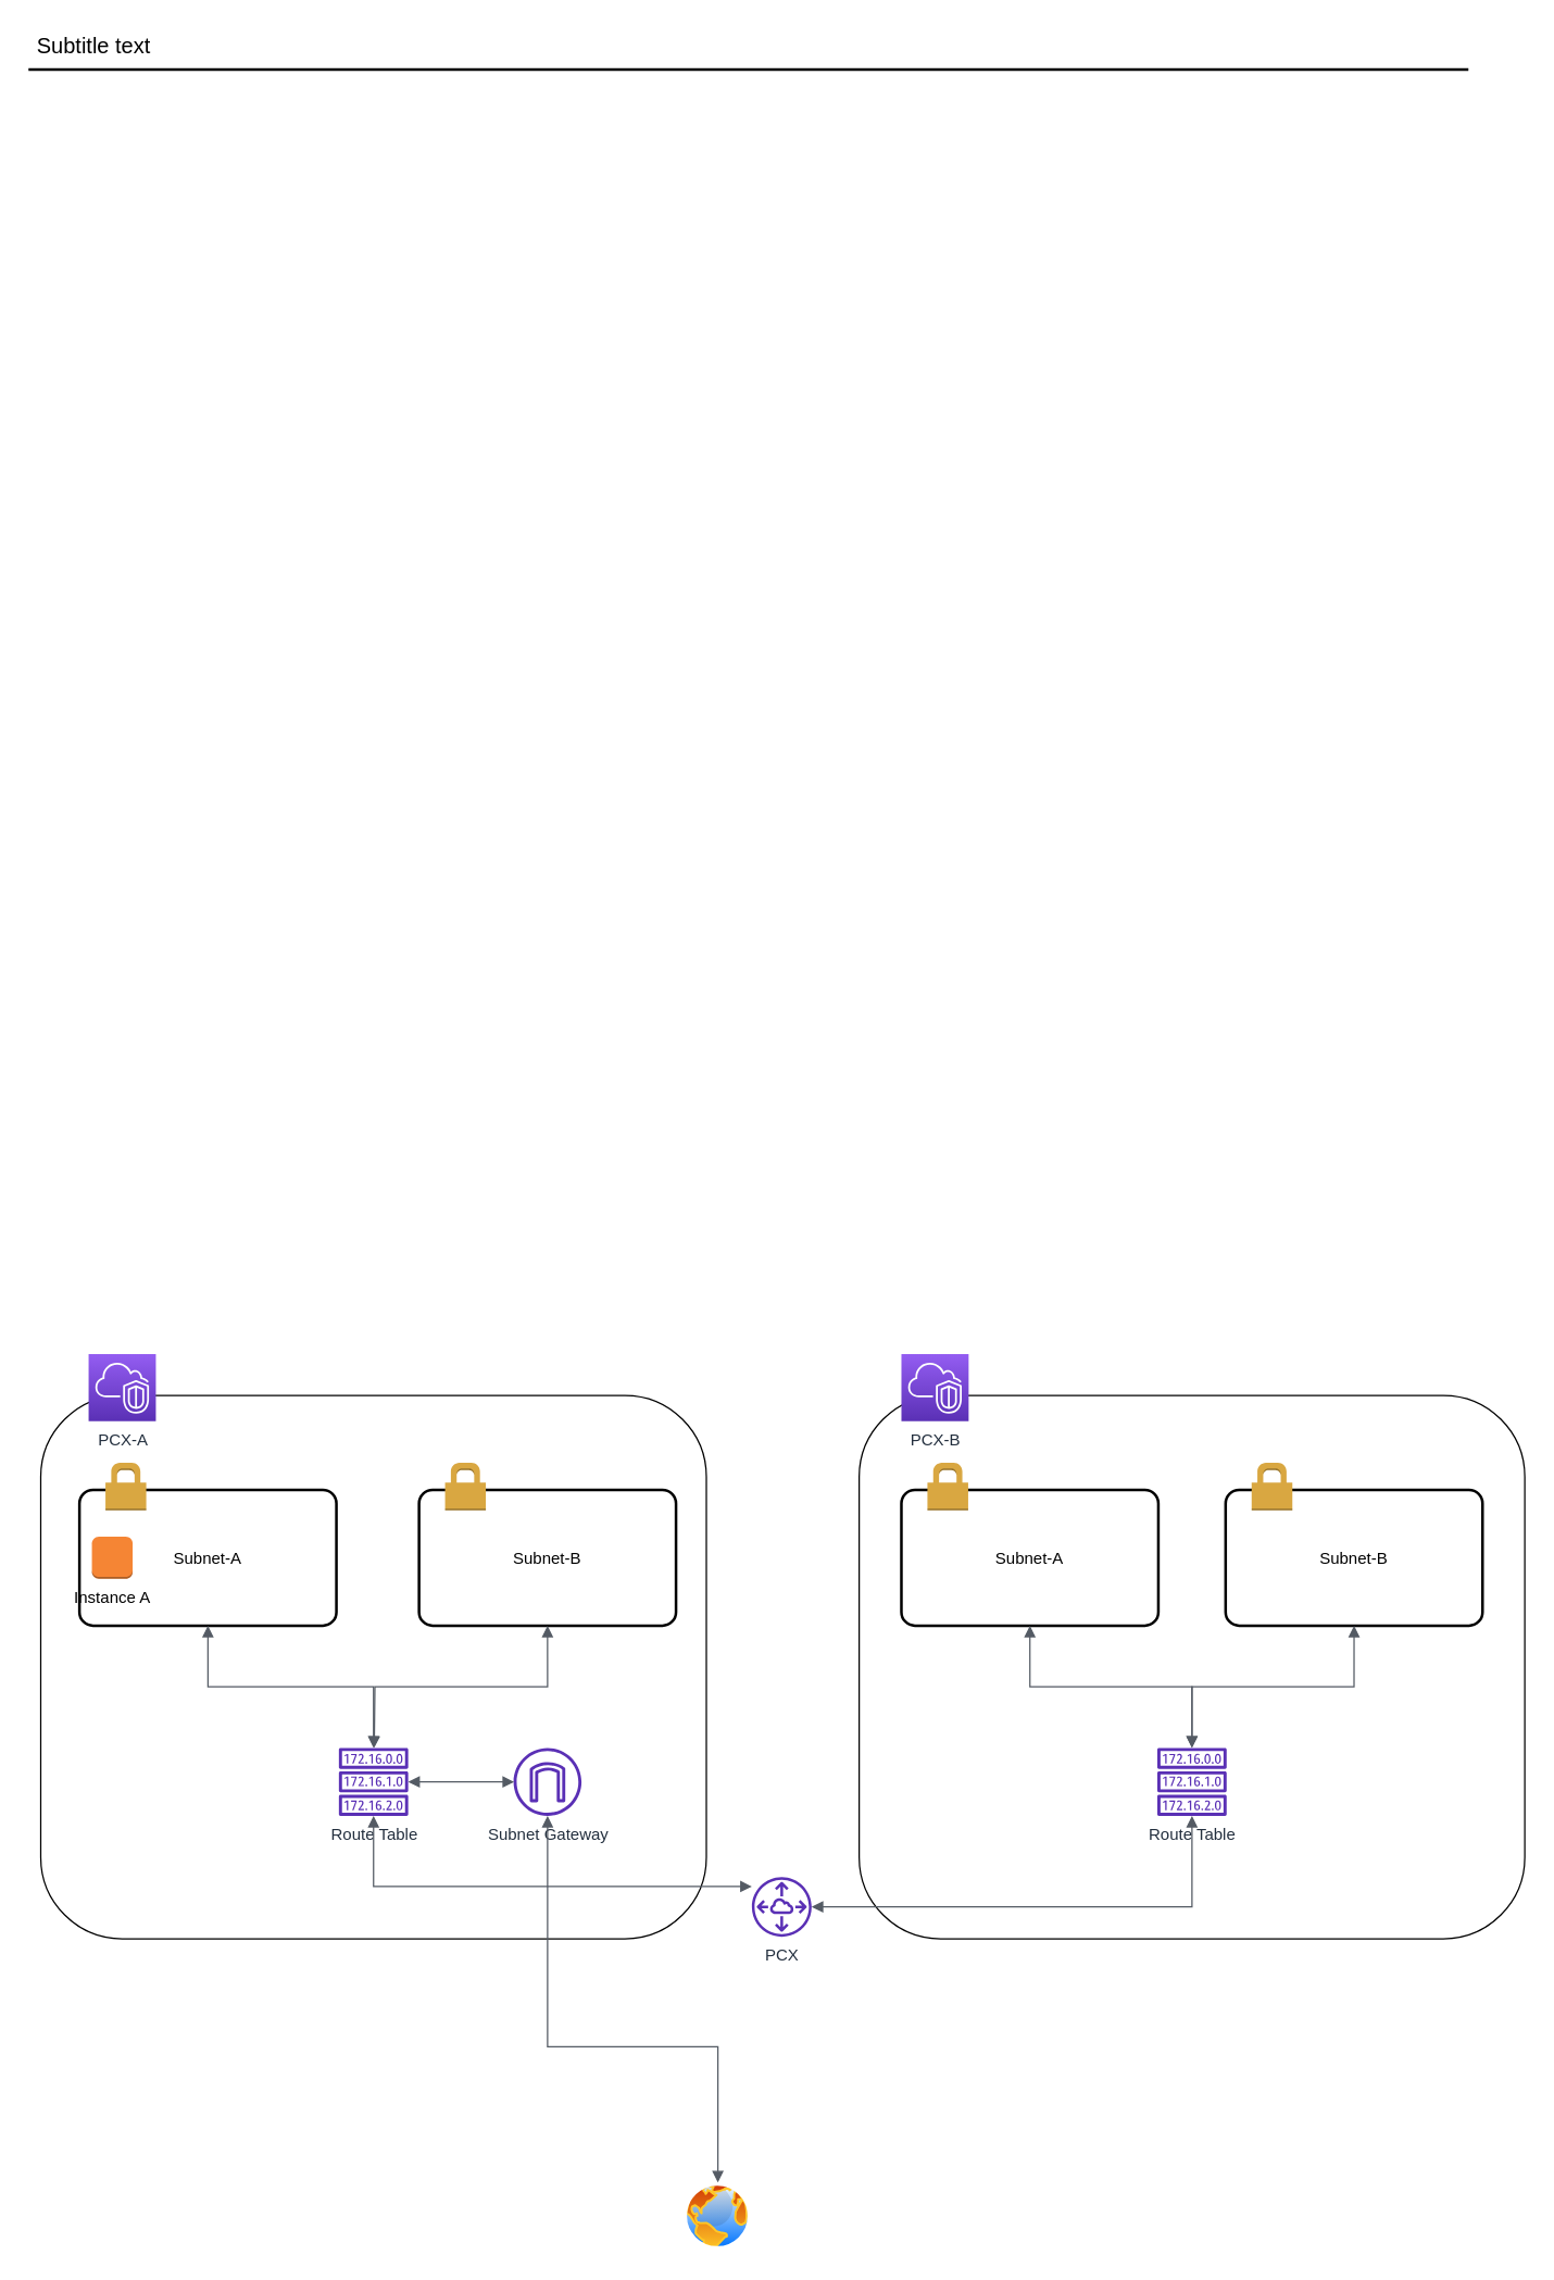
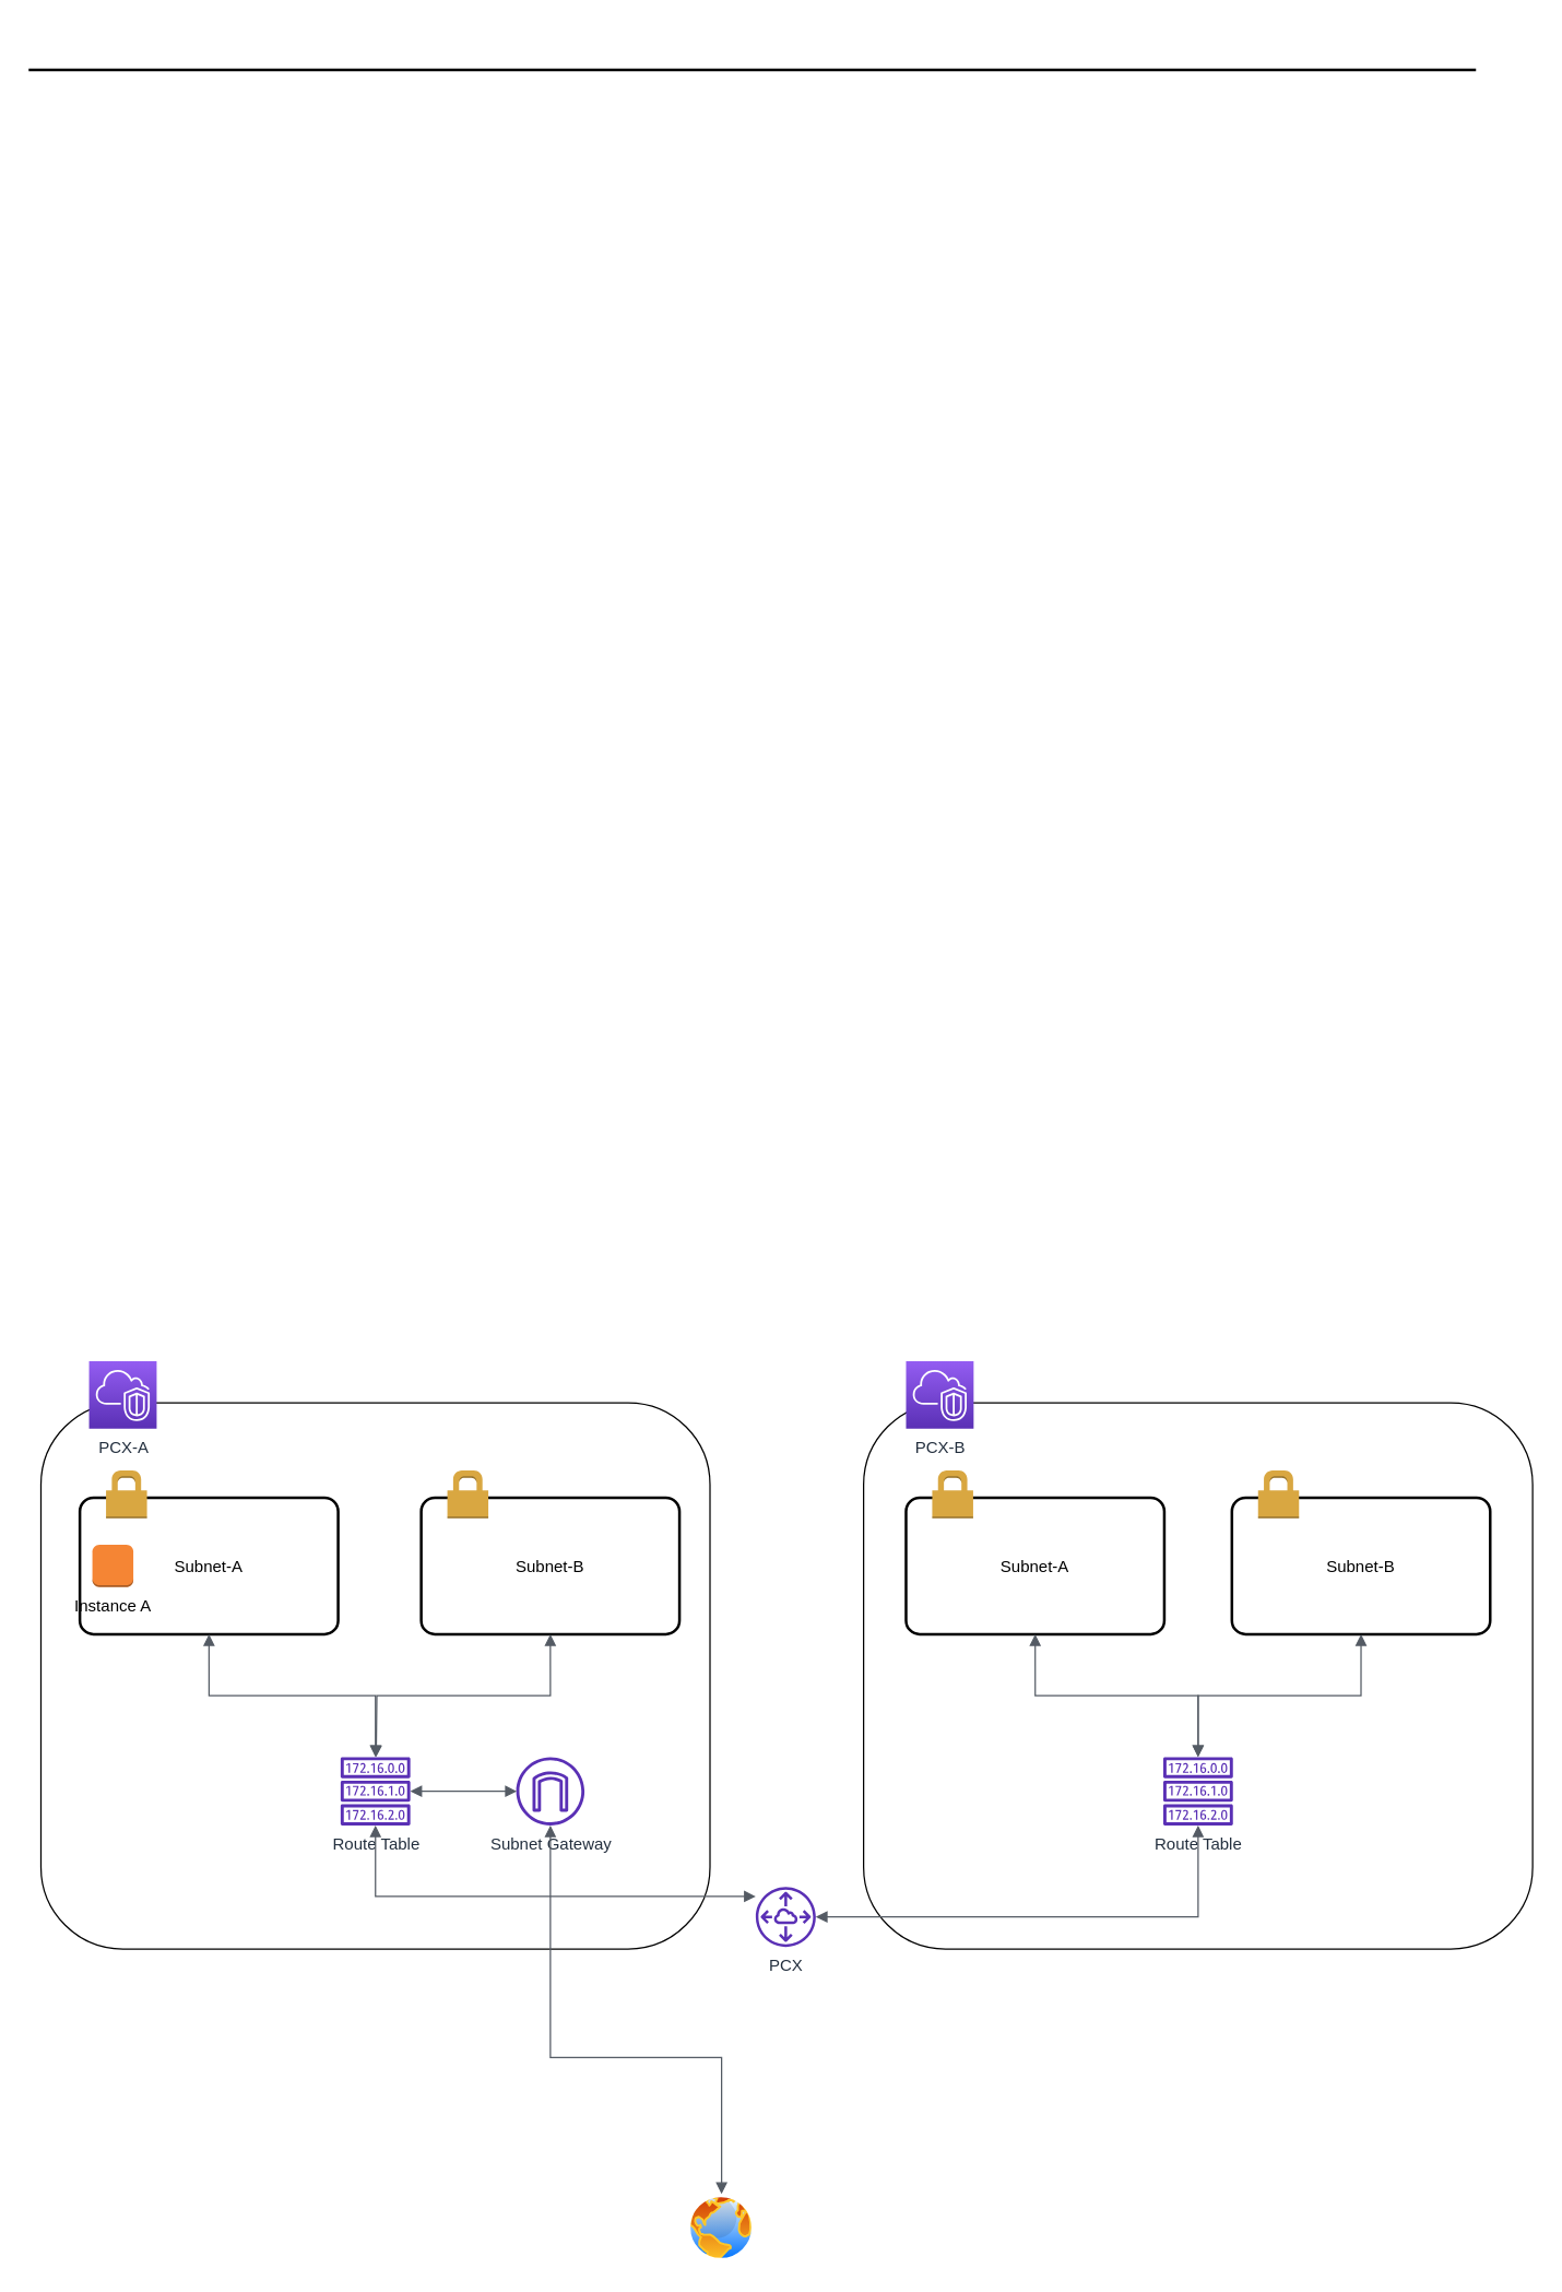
  <mxCell id="0" />
  <mxCell id="1" parent="0" />
- <mxCell id="2" value="Subtitle text&lt;br style=&quot;font-size: 16px&quot;&gt;" style="text;html=1;resizable=0;points=[];autosize=1;align=left;verticalAlign=top;spacingTop=-4;fontSize=16;" parent="1" vertex="1"><mxGeometry x="24.5" y="20.5" width="100" height="20" as="geometry" /></mxCell>
  <mxCell id="3" value="" style="line;strokeWidth=2;html=1;fontSize=14;" parent="1" vertex="1"><mxGeometry x="20.5" y="45.5" width="1060" height="10" as="geometry" /></mxCell>
  <mxCell id="4" value="" style="rounded=1;whiteSpace=wrap;html=1;" vertex="1" parent="1"><mxGeometry x="29.5" y="1026.5" width="490" height="400" as="geometry" /></mxCell>
  <mxCell id="5" value="PCX-A" style="outlineConnect=0;fontColor=#232F3E;gradientColor=#945DF2;gradientDirection=north;fillColor=#5A30B5;strokeColor=#ffffff;dashed=0;verticalLabelPosition=bottom;verticalAlign=top;align=center;html=1;fontSize=12;fontStyle=0;aspect=fixed;shape=mxgraph.aws4.resourceIcon;resIcon=mxgraph.aws4.vpc;" vertex="1" parent="1"><mxGeometry x="64.75" y="996" width="49.5" height="49.5" as="geometry" /></mxCell>
  <mxCell id="6" value="Route Table" style="outlineConnect=0;fontColor=#232F3E;gradientColor=none;fillColor=#5A30B5;strokeColor=none;dashed=0;verticalLabelPosition=bottom;verticalAlign=top;align=center;html=1;fontSize=12;fontStyle=0;aspect=fixed;pointerEvents=1;shape=mxgraph.aws4.route_table;" vertex="1" parent="1"><mxGeometry x="248.84" y="1286" width="51.32" height="50" as="geometry" /></mxCell>
  <mxCell id="7" value="&lt;div&gt;Subnet Gateway&lt;/div&gt;" style="outlineConnect=0;fontColor=#232F3E;gradientColor=none;fillColor=#5A30B5;strokeColor=none;dashed=0;verticalLabelPosition=bottom;verticalAlign=top;align=center;html=1;fontSize=12;fontStyle=0;aspect=fixed;pointerEvents=1;shape=mxgraph.aws4.internet_gateway;" vertex="1" parent="1"><mxGeometry x="377.58" y="1286" width="50" height="50" as="geometry" /></mxCell>
  <mxCell id="8" value="PCX" style="outlineConnect=0;fontColor=#232F3E;gradientColor=none;fillColor=#5A30B5;strokeColor=none;dashed=0;verticalLabelPosition=bottom;verticalAlign=top;align=center;html=1;fontSize=12;fontStyle=0;aspect=fixed;pointerEvents=1;shape=mxgraph.aws4.peering;" vertex="1" parent="1"><mxGeometry x="553" y="1381" width="44" height="44" as="geometry" /></mxCell>
  <mxCell id="9" value="" style="rounded=1;whiteSpace=wrap;html=1;" vertex="1" parent="1"><mxGeometry x="632" y="1026.5" width="490" height="400" as="geometry" /></mxCell>
  <mxCell id="10" value="PCX-B" style="outlineConnect=0;fontColor=#232F3E;gradientColor=#945DF2;gradientDirection=north;fillColor=#5A30B5;strokeColor=#ffffff;dashed=0;verticalLabelPosition=bottom;verticalAlign=top;align=center;html=1;fontSize=12;fontStyle=0;aspect=fixed;shape=mxgraph.aws4.resourceIcon;resIcon=mxgraph.aws4.vpc;" vertex="1" parent="1"><mxGeometry x="663.09" y="996" width="49.5" height="49.5" as="geometry" /></mxCell>
  <mxCell id="11" value="" style="group" vertex="1" connectable="0" parent="1"><mxGeometry x="58" y="1076" width="189.16" height="120" as="geometry" /></mxCell>
  <mxCell id="12" value="Subnet-A" style="rounded=1;arcSize=10;dashed=0;fillColor=none;gradientColor=none;strokeWidth=2;" vertex="1" parent="11"><mxGeometry y="20" width="189.16" height="100" as="geometry" /></mxCell>
  <mxCell id="13" value="" style="dashed=0;html=1;shape=mxgraph.aws3.permissions;fillColor=#D9A741;gradientColor=none;dashed=0;" vertex="1" parent="11"><mxGeometry x="19.16" width="30" height="35" as="geometry" /></mxCell>
  <mxCell id="14" value="Instance A" style="outlineConnect=0;dashed=0;verticalLabelPosition=bottom;verticalAlign=top;align=center;html=1;shape=mxgraph.aws3.instance;fillColor=#F58534;gradientColor=none;" vertex="1" parent="11"><mxGeometry x="9.16" y="54.5" width="30" height="31" as="geometry" /></mxCell>
  <mxCell id="15" value="" style="group" vertex="1" connectable="0" parent="1"><mxGeometry x="308" y="1076" width="189.16" height="120" as="geometry" /></mxCell>
  <mxCell id="16" value="Subnet-B" style="rounded=1;arcSize=10;dashed=0;fillColor=none;gradientColor=none;strokeWidth=2;" vertex="1" parent="15"><mxGeometry y="20" width="189.16" height="100" as="geometry" /></mxCell>
  <mxCell id="17" value="" style="dashed=0;html=1;shape=mxgraph.aws3.permissions;fillColor=#D9A741;gradientColor=none;dashed=0;" vertex="1" parent="15"><mxGeometry x="19.16" width="30" height="35" as="geometry" /></mxCell>
  <mxCell id="18" value="" style="group" vertex="1" connectable="0" parent="1"><mxGeometry x="663.09" y="1076" width="189.16" height="120" as="geometry" /></mxCell>
  <mxCell id="19" value="Subnet-A" style="rounded=1;arcSize=10;dashed=0;fillColor=none;gradientColor=none;strokeWidth=2;" vertex="1" parent="18"><mxGeometry y="20" width="189.16" height="100" as="geometry" /></mxCell>
  <mxCell id="20" value="" style="dashed=0;html=1;shape=mxgraph.aws3.permissions;fillColor=#D9A741;gradientColor=none;dashed=0;" vertex="1" parent="18"><mxGeometry x="19.16" width="30" height="35" as="geometry" /></mxCell>
  <mxCell id="21" value="" style="group" vertex="1" connectable="0" parent="1"><mxGeometry x="901.75" y="1076" width="189.16" height="120" as="geometry" /></mxCell>
  <mxCell id="22" value="Subnet-B" style="rounded=1;arcSize=10;dashed=0;fillColor=none;gradientColor=none;strokeWidth=2;" vertex="1" parent="21"><mxGeometry y="20" width="189.16" height="100" as="geometry" /></mxCell>
  <mxCell id="23" value="" style="dashed=0;html=1;shape=mxgraph.aws3.permissions;fillColor=#D9A741;gradientColor=none;dashed=0;" vertex="1" parent="21"><mxGeometry x="19.16" width="30" height="35" as="geometry" /></mxCell>
  <mxCell id="24" value="" style="edgeStyle=orthogonalEdgeStyle;html=1;endArrow=block;elbow=vertical;startArrow=block;startFill=1;endFill=1;strokeColor=#545B64;rounded=0;exitX=0.5;exitY=1;exitDx=0;exitDy=0;" edge="1" parent="1" source="12" target="6"><mxGeometry width="100" relative="1" as="geometry"><mxPoint x="518" y="1116" as="sourcePoint" /><mxPoint x="618" y="1116" as="targetPoint" /></mxGeometry></mxCell>
  <mxCell id="25" value="" style="edgeStyle=orthogonalEdgeStyle;html=1;endArrow=block;elbow=vertical;startArrow=block;startFill=1;endFill=1;strokeColor=#545B64;rounded=0;exitX=0.5;exitY=1;exitDx=0;exitDy=0;" edge="1" parent="1" source="16"><mxGeometry width="100" relative="1" as="geometry"><mxPoint x="152.58" y="1196" as="sourcePoint" /><mxPoint x="275" y="1286" as="targetPoint" /></mxGeometry></mxCell>
  <mxCell id="26" value="" style="edgeStyle=orthogonalEdgeStyle;html=1;endArrow=block;elbow=vertical;startArrow=block;startFill=1;endFill=1;strokeColor=#545B64;rounded=0;" edge="1" parent="1" source="6"><mxGeometry width="100" relative="1" as="geometry"><mxPoint x="518" y="1206" as="sourcePoint" /><mxPoint x="378" y="1311" as="targetPoint" /></mxGeometry></mxCell>
  <mxCell id="27" value="" style="aspect=fixed;perimeter=ellipsePerimeter;html=1;align=center;shadow=0;dashed=0;spacingTop=3;image;image=img/lib/active_directory/internet_globe.svg;" vertex="1" parent="1"><mxGeometry x="503" y="1606" width="50" height="50" as="geometry" /></mxCell>
  <mxCell id="28" value="" style="edgeStyle=orthogonalEdgeStyle;html=1;endArrow=block;elbow=vertical;startArrow=block;startFill=1;endFill=1;strokeColor=#545B64;rounded=0;entryX=0.5;entryY=0;entryDx=0;entryDy=0;" edge="1" parent="1" source="7" target="27"><mxGeometry width="100" relative="1" as="geometry"><mxPoint x="388" y="1546" as="sourcePoint" /><mxPoint x="528" y="1556" as="targetPoint" /><Array as="points"><mxPoint x="403" y="1506" /><mxPoint x="528" y="1506" /></Array></mxGeometry></mxCell>
  <mxCell id="29" value="" style="edgeStyle=orthogonalEdgeStyle;html=1;endArrow=block;elbow=vertical;startArrow=block;startFill=1;endFill=1;strokeColor=#545B64;rounded=0;" edge="1" parent="1" source="6" target="8"><mxGeometry width="100" relative="1" as="geometry"><mxPoint x="218" y="1556" as="sourcePoint" /><mxPoint x="618" y="1386" as="targetPoint" /><Array as="points"><mxPoint x="275" y="1388" /></Array></mxGeometry></mxCell>
  <mxCell id="30" value="Route Table" style="outlineConnect=0;fontColor=#232F3E;gradientColor=none;fillColor=#5A30B5;strokeColor=none;dashed=0;verticalLabelPosition=bottom;verticalAlign=top;align=center;html=1;fontSize=12;fontStyle=0;aspect=fixed;pointerEvents=1;shape=mxgraph.aws4.route_table;" vertex="1" parent="1"><mxGeometry x="851.34" y="1286" width="51.32" height="50" as="geometry" /></mxCell>
  <mxCell id="31" value="" style="edgeStyle=orthogonalEdgeStyle;html=1;endArrow=block;elbow=vertical;startArrow=block;startFill=1;endFill=1;strokeColor=#545B64;rounded=0;" edge="1" parent="1" source="8" target="30"><mxGeometry width="100" relative="1" as="geometry"><mxPoint x="598" y="1386" as="sourcePoint" /><mxPoint x="618" y="1386" as="targetPoint" /></mxGeometry></mxCell>
  <mxCell id="32" value="" style="edgeStyle=orthogonalEdgeStyle;html=1;endArrow=block;elbow=vertical;startArrow=block;startFill=1;endFill=1;strokeColor=#545B64;rounded=0;entryX=0.5;entryY=1;entryDx=0;entryDy=0;" edge="1" parent="1" source="30" target="19"><mxGeometry width="100" relative="1" as="geometry"><mxPoint x="518" y="1386" as="sourcePoint" /><mxPoint x="618" y="1386" as="targetPoint" /></mxGeometry></mxCell>
  <mxCell id="33" value="" style="edgeStyle=orthogonalEdgeStyle;html=1;endArrow=block;elbow=vertical;startArrow=block;startFill=1;endFill=1;strokeColor=#545B64;rounded=0;entryX=0.5;entryY=1;entryDx=0;entryDy=0;" edge="1" parent="1" source="30" target="22"><mxGeometry width="100" relative="1" as="geometry"><mxPoint x="877" y="1286" as="sourcePoint" /><mxPoint x="757.67" y="1196" as="targetPoint" /></mxGeometry></mxCell>
